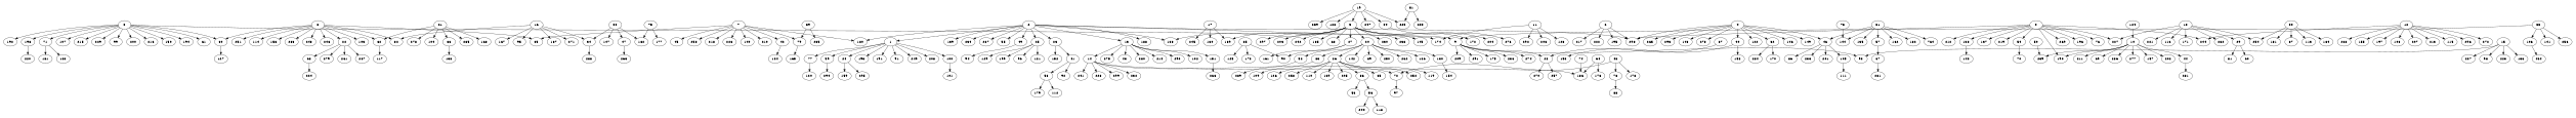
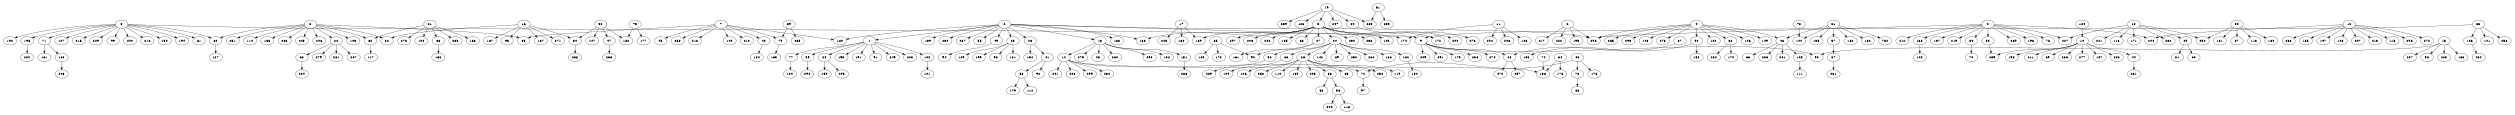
  digraph {
    edge [Label=1]
    198
    220
    163
+   248
    151
    266
    133
    143
    130
    154
    124
    10
    239
    44
    211
    69
    286
    277
    190
    157
    202
    231
    n23 [label=464]
    106
    105
    111
    100
    101
    84
    276
    83
    109
    80
    127
    79
    165
    78
    88
    77
    120
    75
    177
    182
    74
    186
    73
    144
    72
    97
    71
    181
    68
    224
    67
    281
    66
    138
    64
    176
    62
    117
    59
    294
    58
    179
    112
    57
    56
    240
    118
    54
    70
    52
    289
    51
    255
    225
    50
    49
    94
    48
    178
    47
    263
    46
    86
    233
    201
    42
    134
    41
    92
    40
    153
    158
    39
    235
    38
    147
    34
    288
    37
    28
    270
    257
    36
    53
    35
    173
    125
    90
    33
    141
    256
    9
    93
    274
    209
    291
    175
    236
    32
    284
    170
    31
    n126 [label=764]
    135
    162
    132
    30
    131
    87
    113
    184
    254
    29
    81
    60
    27
    161
    26
    65
    252
    119
    126
    258
    110
    169
    205
    25
    121
    129
    199
    96
    24
    295
    159
    23
    152
    22
    279
    261
    267
    21
    285
    278
    168
    104
    20
    142
    89
    250
    262
    166
    19
    259
    128
    5
    247
    189
    203
    230
    238
    145
    172
    204
    183
    297
    242
    185
    63
    18
    221
    116
    171
    282
    227
    17
    160
    245
    16
    271
    167
    95
    82
    187
    15
    237
    98
    223
    136
    14
    232
    241
    228
    299
    13
    275
    43
    280
-   214
    290
    102
    12
    108
    207
    213
    115
    296
    272
    268
    155
    197
    244
    11
    206
    123
    174
    292
    8
    103
    251
    114
    156
    283
    243
    85
    246
    7
    45
    253
    218
-   226
    180
    140
    210
    6
    298
    222
    195
    217
    4
    122
    146
    149
    265
    293
    148
    273
    3
    107
    215
    229
    99
    200
    216
    150
    194
    61
    192
    2
    188
    1
    139
    234
    287
    55
    193
    191
    91
    249
    208
    0
    269
    196
    76
    212
    137
    219
    198 -> 220
+   163 -> 248
    151 -> 266
    133 -> 143
    130 -> 154
    124 -> 10
    10 -> 239
    10 -> 44
    10 -> 211
    10 -> 69
    10 -> 286
    10 -> 277
    10 -> 190
    10 -> 157
    10 -> 202
    44 -> 231
    106 -> n23
    105 -> 111
    100 -> 101
    84 -> 276
    83 -> 109
    80 -> 127
    79 -> 165
    78 -> 88
    77 -> 120
    75 -> 177
    75 -> 182
    74 -> 186
    73 -> 144
    72 -> 97
    71 -> 163
    71 -> 181
    68 -> 224
    67 -> 281
    66 -> 138
    64 -> 186
    64 -> 176
    62 -> 117
    59 -> 294
    58 -> 179
    58 -> 112
    57 -> 67
    56 -> 240
    56 -> 118
    54 -> 70
    52 -> 289
    51 -> 255
    51 -> 225
    50 -> 239
    49 -> 94
    48 -> 78
    48 -> 72
    48 -> 178
    47 -> 263
    46 -> 105
    46 -> 86
    46 -> 233
    46 -> 201
    42 -> 134
    41 -> 58
    41 -> 92
    40 -> 153
    40 -> 158
    39 -> 79
    39 -> 235
    38 -> 182
    38 -> 47
    38 -> 147
    38 -> 34
    34 -> 288
    37 -> 28
    28 -> 270
    28 -> 257
    36 -> 56
    36 -> 53
    35 -> 173
    35 -> 125
    35 -> 90
    33 -> 106
    33 -> 141
    33 -> 256
    33 -> 9
    9 -> 28
    9 -> 93
    9 -> 274
    9 -> 209
    9 -> 291
    9 -> 175
    9 -> 236
    32 -> 284
    32 -> 170
    31 -> 144
    31 -> 57
    31 -> 46
    31 -> n126
    31 -> 135
    31 -> 162
    31 -> 132
    30 -> 131
    30 -> 87
    30 -> 113
    30 -> 184
    30 -> 254
    29 -> 81
    29 -> 60
    27 -> 52
    27 -> 161
    26 -> 36
    26 -> 65
    26 -> 252
    26 -> 119
    26 -> 126
    26 -> 258
    26 -> 110
    26 -> 169
    26 -> 205
    25 -> 121
    25 -> 129
    25 -> 199
    25 -> 96
    24 -> 295
    24 -> 159
    23 -> 41
    23 -> 152
    22 -> 68
    22 -> 279
    22 -> 261
    22 -> 267
    21 -> 66
    21 -> 62
    21 -> 285
    21 -> 278
    21 -> 168
    21 -> 104
    20 -> 130
    20 -> 83
    20 -> 90
    20 -> 26
    20 -> 142
    20 -> 89
    20 -> 250
    20 -> 262
    20 -> 166
    19 -> 84
    19 -> 225
    19 -> 259
    19 -> 128
    19 -> 5
    19 -> 247
    5 -> 27
    5 -> 20
    5 -> 189
    5 -> 203
    5 -> 230
    5 -> 238
    5 -> 145
    5 -> 172
    5 -> 204
    5 -> 183
    5 -> 297
    5 -> 242
    5 -> 185
    5 -> 63
    18 -> 254
    18 -> 29
    18 -> 221
    18 -> 116
    18 -> 171
    18 -> 282
    18 -> 227
    17 -> 189
    17 -> 160
    17 -> 245
    16 -> 34
    16 -> 271
    16 -> 167
    16 -> 95
    16 -> 82
    16 -> 187
    15 -> 93
    15 -> 237
    15 -> 98
    15 -> 223
    15 -> 136
    14 -> 186
    14 -> 72
    14 -> 232
    14 -> 241
    14 -> 228
    14 -> 299
    13 -> 151
    13 -> 14
    13 -> 275
    13 -> 43
    13 -> 280
-   13 -> 214
    13 -> 290
    13 -> 102
    12 -> 108
    12 -> 207
    12 -> 213
    12 -> 115
    12 -> 296
    12 -> 272
    12 -> 268
    12 -> 155
    12 -> 197
    12 -> 244
    11 -> 206
    11 -> 123
    11 -> 174
    11 -> 292
    8 -> 80
    8 -> 62
    8 -> 22
    8 -> 82
    8 -> 103
    8 -> 251
    8 -> 114
    8 -> 156
    8 -> 283
    8 -> 243
    8 -> 85
    8 -> 246
    7 -> 79
    7 -> 42
    7 -> 85
    7 -> 45
    7 -> 253
    7 -> 218
-   7 -> 226
    7 -> 180
    7 -> 140
    7 -> 210
    6 -> 298
    6 -> 222
    6 -> 195
    6 -> 217
    4 -> 46
    4 -> 40
    4 -> 32
    4 -> 298
    4 -> 122
    4 -> 146
    4 -> 149
    4 -> 265
    4 -> 293
    4 -> 148
    4 -> 273
    3 -> 198
    3 -> 80
    3 -> 71
    3 -> 9
    3 -> 107
    3 -> 215
    3 -> 229
    3 -> 99
    3 -> 200
    3 -> 216
    3 -> 150
    3 -> 194
    3 -> 61
    3 -> 192
    2 -> 49
    2 -> 25
    2 -> 23
    2 -> 183
    2 -> 13
    2 -> 174
    2 -> 180
    2 -> 298
    2 -> 188
    2 -> 1
    2 -> 139
    2 -> 234
    2 -> 287
    2 -> 55
    1 -> 100
    1 -> 77
    1 -> 59
    1 -> 24
    1 -> 193
    1 -> 191
    1 -> 91
    1 -> 249
    1 -> 208
    0 -> 133
-   0 -> 190
+   0 -> 50
    0 -> 54
    0 -> 227
    0 -> 244
    0 -> 298
    0 -> 269
    0 -> 196
    0 -> 76
    0 -> 212
    0 -> 137
    0 -> 219
  }
